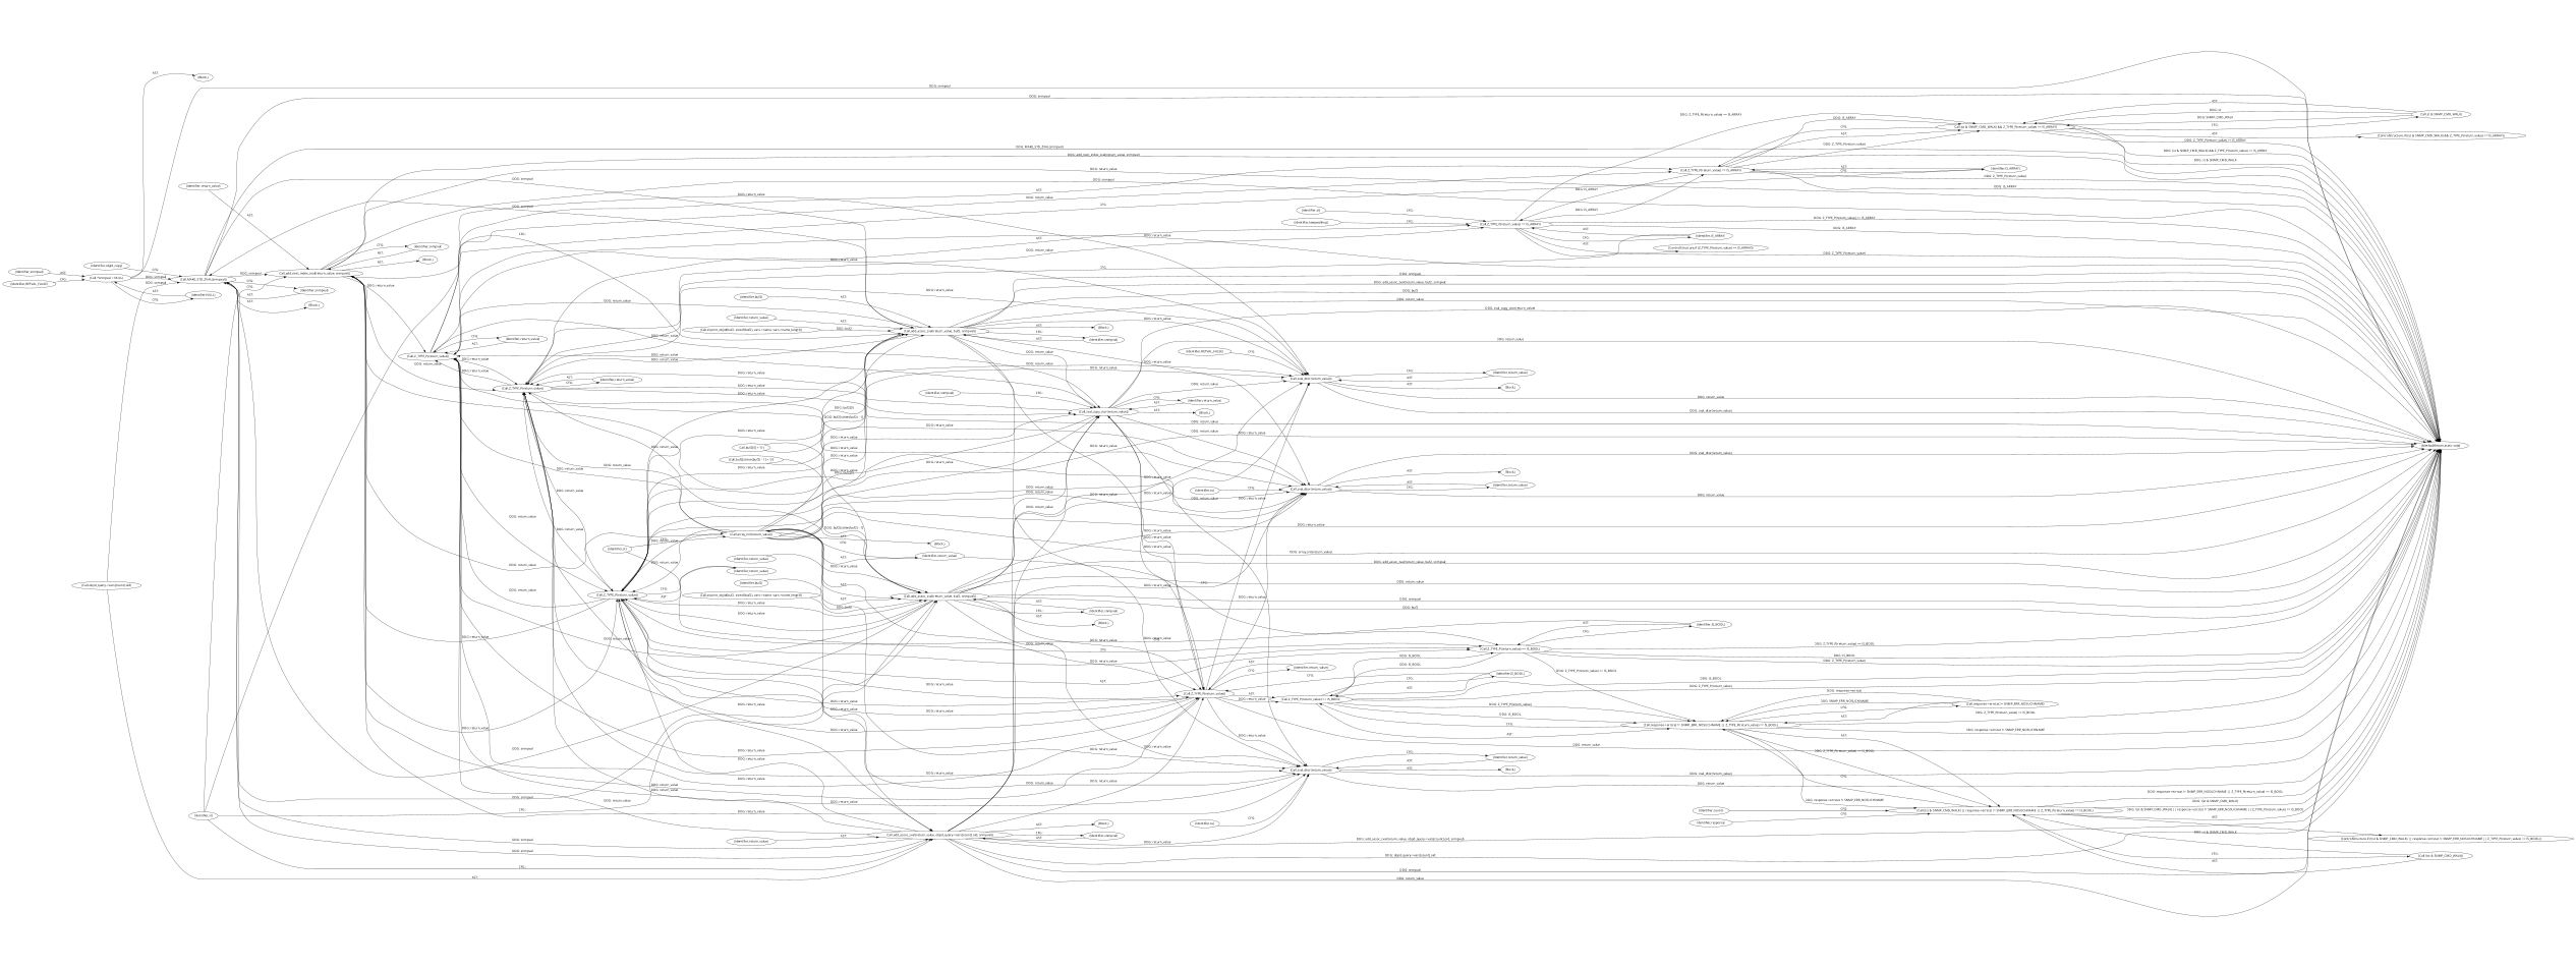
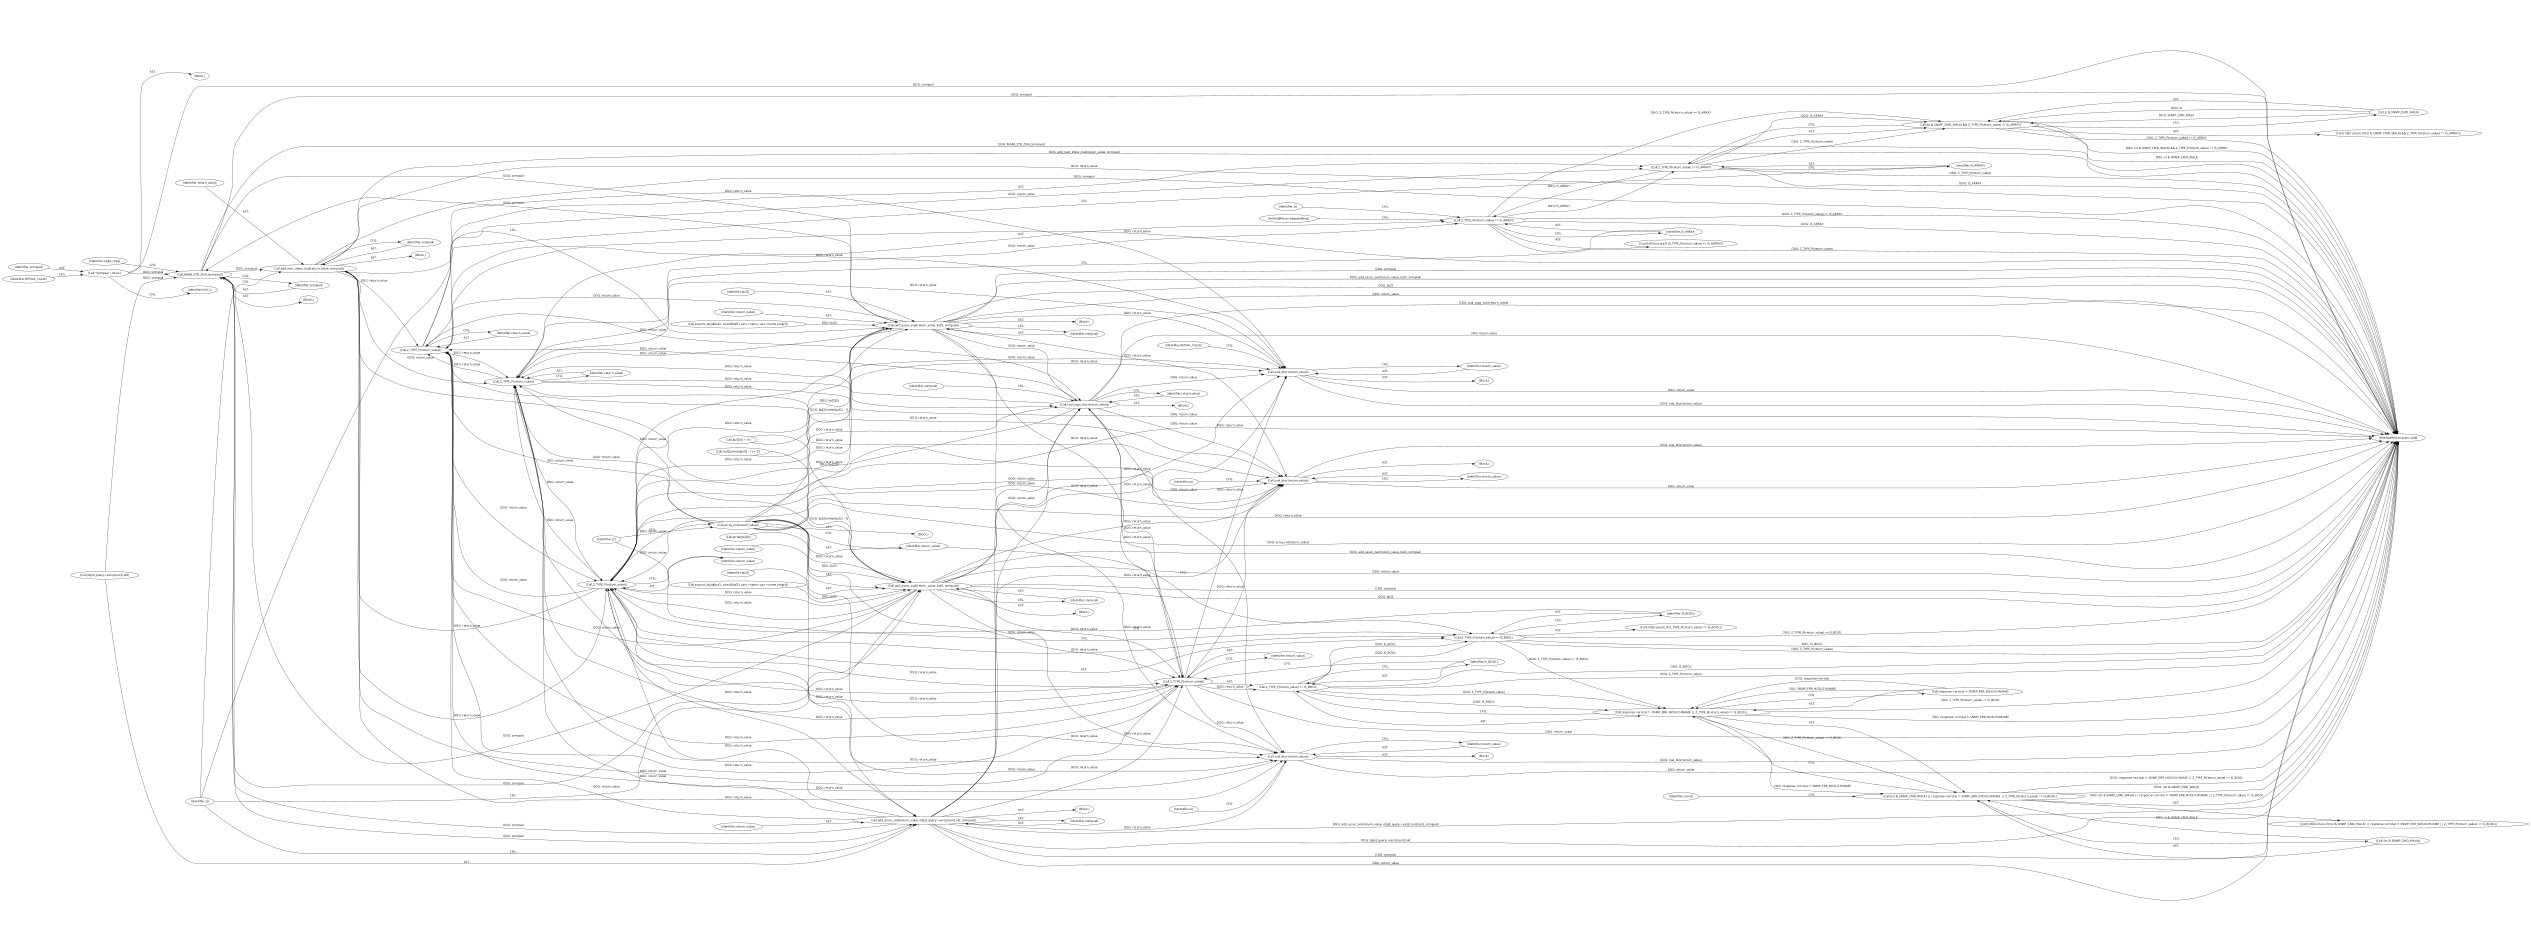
  digraph {
    fontname="Open Sans"
    rankdir=LR
    node [fontname="Open Sans"]
    edge [fontname="Open Sans"]
    n1 [label="(Call,*snmpval = NULL)"]
    n2 [label="(Call,MAKE_STD_ZVAL(snmpval))"]
    n3 [label="(MethodReturn,static void)"]
    n4 [label="(Block,)"]
    n5 [label="(Identifier,NULL)"]
    n6 [label="(Call,add_next_index_zval(return_value, snmpval))"]
    n7 [label="(Call,add_assoc_zval(return_value, objid_query->vars[count].oid, snmpval))"]
    n8 [label="(Call,add_assoc_zval(return_value, buf2, snmpval))"]
    n9 [label="(Call,add_assoc_zval(return_value, buf2, snmpval))"]
    n10 [label="(Identifier,snmpval)"]
    n11 [label="(Block,)"]
    n12 [label="(Call,Z_TYPE_P(return_value))"]
    n13 [label="(Call,Z_TYPE_P(return_value))"]
    n14 [label="(Call,Z_TYPE_P(return_value))"]
    n15 [label="(Call,Z_TYPE_P(return_value))"]
    n16 [label="(Call,zval_dtor(return_value))"]
    n17 [label="(Call,zval_dtor(return_value))"]
    n18 [label="(Call,zval_dtor(return_value))"]
    n19 [label="(Identifier,snmpval)"]
    n20 [label="(Block,)"]
    n21 [label="(Call,zval_copy_ctor(return_value))"]
    n22 [label="(Block,)"]
    n23 [label="(Identifier,snmpval)"]
    n24 [label="(Block,)"]
    n25 [label="(Identifier,snmpval)"]
    n26 [label="(Block,)"]
    n27 [label="(Identifier,snmpval)"]
    n28 [label="(Call,Z_TYPE_P(return_value) == IS_ARRAY)"]
    n29 [label="(Identifier,return_value)"]
    n30 [label="(Call,Z_TYPE_P(return_value) == IS_ARRAY)"]
    n31 [label="(Identifier,return_value)"]
    n32 [label="(Call,Z_TYPE_P(return_value) == IS_BOOL)"]
    n33 [label="(Call,array_init(return_value))"]
    n34 [label="(Identifier,return_value)"]
    n35 [label="(Identifier,return_value)"]
    n36 [label="(Block,)"]
    n37 [label="(Call,Z_TYPE_P(return_value) == IS_BOOL)"]
    n38 [label="(Identifier,return_value)"]
    n39 [label="(Identifier,return_value)"]
    n40 [label="(Block,)"]
    n41 [label="(Identifier,return_value)"]
    n42 [label="(Block,)"]
    n43 [label="(Identifier,return_value)"]
    n44 [label="(Block,)"]
    n45 [label="(Call,(st & SNMP_CMD_WALK) && Z_TYPE_P(return_value) == IS_ARRAY)"]
    n46 [label="(Identifier,IS_ARRAY)"]
    n47 [label="(ControlStructure,if ((st & SNMP_CMD_WALK) && Z_TYPE_P(return_value) == IS_ARRAY))"]
    n48 [label="(Call,st & SNMP_CMD_WALK)"]
    n49 [label="(Identifier,IS_ARRAY)"]
    n50 [label="(ControlStructure,if (Z_TYPE_P(return_value) == IS_ARRAY))"]
    n51 [label="(Call,response->errstat != SNMP_ERR_NOSUCHNAME || Z_TYPE_P(return_value) == IS_BOOL)"]
    n52 [label="(Identifier,IS_BOOL)"]
+   n53 [label="(ControlStructure,if (Z_TYPE_P(return_value) == IS_BOOL))"]
    n54 [label="(Identifier,return_value)"]
    n55 [label="(Block,)"]
    n56 [label="(Call,!(st & SNMP_CMD_WALK) || response->errstat != SNMP_ERR_NOSUCHNAME || Z_TYPE_P(return_value) == IS_BOOL)"]
    n57 [label="(Call,response->errstat != SNMP_ERR_NOSUCHNAME)"]
    n58 [label="(Identifier,IS_BOOL)"]
    n59 [label="(ControlStructure,if (!(st & SNMP_CMD_WALK) || response->errstat != SNMP_ERR_NOSUCHNAME || Z_TYPE_P(return_value) == IS_BOOL))"]
    n60 [label="(Call,!(st & SNMP_CMD_WALK))"]
    n61 [label="(Call,objid_query->vars[count].oid)"]
    n62 [label="(Identifier,RETVAL_FALSE)"]
    n63 [label="(Call,buf2[strlen(buf2) - 1] = '\0')"]
-   n64 [label="(Identifier,response)"]
    n65 [label="(Identifier,snmpval)"]
+   n66 [label="(Call,strlen(buf2))"]
    n67 [label="(Identifier,return_value)"]
    n68 [label="(Identifier,snmpval)"]
    n69 [label="(Identifier,RETVAL_FALSE)"]
    n70 [label="(Identifier,return_value)"]
    n71 [label="(Identifier,return_value)"]
    n72 [label="(Call,buf2[0] = '\0')"]
-   n73 [label="(Identifier,keepwalking)"]
+   n73 [label="(MethodReturn,keepwalking)"]
    n74 [label="(Identifier,ss)"]
    n75 [label="(Call,snprint_objid(buf2, sizeof(buf2), vars->name, vars->name_length))"]
    n76 [label="(Identifier,objid_copy)"]
    n77 [label="(Identifier,st)"]
    n78 [label="(Identifier,ss)"]
    n79 [label="(Identifier,buf2)"]
    n80 [label="(Identifier,count)"]
    n81 [label="(Identifier,return_value)"]
    n82 [label="(Identifier,st)"]
    n83 [label="(Identifier,buf2)"]
    n84 [label="(Identifier,st)"]
    n85 [label="(Call,snprint_objid(buf2, sizeof(buf2), vars->name, vars->name_length))"]
    n1 -> n2 [label="DDG: snmpval"]
    n1 -> n3 [label="DDG: snmpval"]
    n1 -> n4 [label="AST: "]
    n1 -> n5 [label="CFG: "]
    n2 -> n3 [label="DDG: snmpval"]
    n2 -> n3 [label="DDG: MAKE_STD_ZVAL(snmpval)"]
    n2 -> n6 [label="DDG: snmpval"]
    n2 -> n7 [label="DDG: snmpval"]
    n2 -> n8 [label="DDG: snmpval"]
    n2 -> n9 [label="DDG: snmpval"]
    n2 -> n10 [label="CFG: "]
    n2 -> n11 [label="AST: "]
-   n5 -> n1 [label="AST: "]
    n6 -> n3 [label="DDG: add_next_index_zval(return_value, snmpval)"]
    n6 -> n3 [label="DDG: return_value"]
    n6 -> n3 [label="DDG: snmpval"]
    n6 -> n12 [label="DDG: return_value"]
    n6 -> n13 [label="DDG: return_value"]
    n6 -> n14 [label="DDG: return_value"]
    n6 -> n15 [label="DDG: return_value"]
    n6 -> n16 [label="DDG: return_value"]
    n6 -> n17 [label="DDG: return_value"]
    n6 -> n18 [label="DDG: return_value"]
    n6 -> n19 [label="CFG: "]
    n6 -> n20 [label="AST: "]
    n7 -> n2 [label="DDG: snmpval"]
    n7 -> n3 [label="DDG: return_value"]
    n7 -> n3 [label="DDG: objid_query->vars[count].oid"]
    n7 -> n3 [label="DDG: add_assoc_zval(return_value, objid_query->vars[count].oid, snmpval)"]
    n7 -> n3 [label="DDG: snmpval"]
    n7 -> n12 [label="DDG: return_value"]
    n7 -> n13 [label="DDG: return_value"]
    n7 -> n14 [label="DDG: return_value"]
    n7 -> n15 [label="DDG: return_value"]
    n7 -> n16 [label="DDG: return_value"]
    n7 -> n17 [label="DDG: return_value"]
    n7 -> n18 [label="DDG: return_value"]
    n7 -> n21 [label="DDG: return_value"]
    n7 -> n22 [label="AST: "]
    n7 -> n23 [label="CFG: "]
    n8 -> n2 [label="DDG: snmpval"]
    n8 -> n3 [label="DDG: buf2"]
    n8 -> n3 [label="DDG: add_assoc_zval(return_value, buf2, snmpval)"]
    n8 -> n3 [label="DDG: return_value"]
    n8 -> n3 [label="DDG: snmpval"]
    n8 -> n12 [label="DDG: return_value"]
    n8 -> n13 [label="DDG: return_value"]
    n8 -> n14 [label="DDG: return_value"]
    n8 -> n15 [label="DDG: return_value"]
    n8 -> n16 [label="DDG: return_value"]
    n8 -> n17 [label="DDG: return_value"]
    n8 -> n18 [label="DDG: return_value"]
    n8 -> n21 [label="DDG: return_value"]
    n8 -> n24 [label="AST: "]
    n8 -> n25 [label="CFG: "]
    n9 -> n2 [label="DDG: snmpval"]
    n9 -> n3 [label="DDG: snmpval"]
    n9 -> n3 [label="DDG: add_assoc_zval(return_value, buf2, snmpval)"]
    n9 -> n3 [label="DDG: buf2"]
    n9 -> n3 [label="DDG: return_value"]
    n9 -> n12 [label="DDG: return_value"]
    n9 -> n13 [label="DDG: return_value"]
    n9 -> n14 [label="DDG: return_value"]
    n9 -> n15 [label="DDG: return_value"]
    n9 -> n16 [label="DDG: return_value"]
    n9 -> n17 [label="DDG: return_value"]
    n9 -> n18 [label="DDG: return_value"]
    n9 -> n21 [label="DDG: return_value"]
    n9 -> n26 [label="AST: "]
    n9 -> n27 [label="CFG: "]
    n10 -> n2 [label="AST: "]
    n12 -> n3 [label="DDG: return_value"]
    n12 -> n13 [label="DDG: return_value"]
    n12 -> n14 [label="DDG: return_value"]
    n12 -> n15 [label="DDG: return_value"]
    n12 -> n16 [label="DDG: return_value"]
    n12 -> n17 [label="DDG: return_value"]
    n12 -> n18 [label="DDG: return_value"]
    n12 -> n21 [label="DDG: return_value"]
    n12 -> n28 [label="AST: "]
    n12 -> n28 [label="DDG: return_value"]
    n12 -> n29 [label="CFG: "]
    n13 -> n3 [label="DDG: return_value"]
    n13 -> n12 [label="DDG: return_value"]
    n13 -> n14 [label="DDG: return_value"]
    n13 -> n15 [label="DDG: return_value"]
    n13 -> n16 [label="DDG: return_value"]
    n13 -> n17 [label="DDG: return_value"]
    n13 -> n18 [label="DDG: return_value"]
    n13 -> n21 [label="DDG: return_value"]
    n13 -> n30 [label="AST: "]
    n13 -> n30 [label="DDG: return_value"]
    n13 -> n31 [label="CFG: "]
    n14 -> n3 [label="DDG: return_value"]
    n14 -> n6 [label="DDG: return_value"]
    n14 -> n7 [label="DDG: return_value"]
    n14 -> n8 [label="DDG: return_value"]
    n14 -> n9 [label="DDG: return_value"]
    n14 -> n12 [label="DDG: return_value"]
    n14 -> n13 [label="DDG: return_value"]
    n14 -> n15 [label="DDG: return_value"]
    n14 -> n16 [label="DDG: return_value"]
    n14 -> n17 [label="DDG: return_value"]
    n14 -> n18 [label="DDG: return_value"]
    n14 -> n21 [label="DDG: return_value"]
    n14 -> n32 [label="AST: "]
    n14 -> n32 [label="DDG: return_value"]
    n14 -> n33 [label="DDG: return_value"]
    n14 -> n34 [label="CFG: "]
    n15 -> n3 [label="DDG: return_value"]
    n15 -> n12 [label="DDG: return_value"]
    n15 -> n13 [label="DDG: return_value"]
    n15 -> n14 [label="DDG: return_value"]
    n15 -> n16 [label="DDG: return_value"]
    n15 -> n17 [label="DDG: return_value"]
    n15 -> n18 [label="DDG: return_value"]
    n15 -> n21 [label="DDG: return_value"]
    n15 -> n37 [label="AST: "]
    n15 -> n37 [label="DDG: return_value"]
    n15 -> n38 [label="CFG: "]
    n16 -> n3 [label="DDG: return_value"]
    n16 -> n3 [label="DDG: zval_dtor(return_value)"]
    n16 -> n39 [label="CFG: "]
    n16 -> n40 [label="AST: "]
    n17 -> n3 [label="DDG: zval_dtor(return_value)"]
    n17 -> n3 [label="DDG: return_value"]
    n17 -> n41 [label="CFG: "]
    n17 -> n42 [label="AST: "]
    n18 -> n3 [label="DDG: return_value"]
    n18 -> n3 [label="DDG: zval_dtor(return_value)"]
    n18 -> n43 [label="CFG: "]
    n18 -> n44 [label="AST: "]
    n19 -> n6 [label="AST: "]
    n21 -> n3 [label="DDG: zval_copy_ctor(return_value)"]
    n21 -> n3 [label="DDG: return_value"]
    n21 -> n12 [label="DDG: return_value"]
    n21 -> n13 [label="DDG: return_value"]
    n21 -> n14 [label="DDG: return_value"]
    n21 -> n15 [label="DDG: return_value"]
    n21 -> n16 [label="DDG: return_value"]
    n21 -> n17 [label="DDG: return_value"]
    n21 -> n18 [label="DDG: return_value"]
    n21 -> n35 [label="CFG: "]
    n21 -> n36 [label="AST: "]
    n23 -> n7 [label="AST: "]
    n25 -> n8 [label="AST: "]
    n27 -> n9 [label="AST: "]
    n28 -> n3 [label="DDG: IS_ARRAY"]
    n28 -> n3 [label="DDG: Z_TYPE_P(return_value)"]
    n28 -> n30 [label="DDG: IS_ARRAY"]
    n28 -> n45 [label="AST: "]
    n28 -> n45 [label="DDG: Z_TYPE_P(return_value)"]
    n28 -> n45 [label="DDG: IS_ARRAY"]
    n28 -> n46 [label="CFG: "]
    n29 -> n12 [label="AST: "]
    n30 -> n3 [label="DDG: IS_ARRAY"]
    n30 -> n3 [label="DDG: Z_TYPE_P(return_value)"]
    n30 -> n3 [label="DDG: Z_TYPE_P(return_value) == IS_ARRAY"]
    n30 -> n28 [label="DDG: IS_ARRAY"]
    n30 -> n45 [label="DDG: Z_TYPE_P(return_value) == IS_ARRAY"]
    n30 -> n49 [label="CFG: "]
    n30 -> n50 [label="AST: "]
    n31 -> n13 [label="AST: "]
    n32 -> n3 [label="DDG: IS_BOOL"]
    n32 -> n3 [label="DDG: Z_TYPE_P(return_value)"]
    n32 -> n3 [label="DDG: Z_TYPE_P(return_value) == IS_BOOL"]
    n32 -> n37 [label="DDG: IS_BOOL"]
    n32 -> n51 [label="DDG: Z_TYPE_P(return_value) == IS_BOOL"]
    n32 -> n52 [label="CFG: "]
+   n32 -> n53 [label="AST: "]
    n33 -> n3 [label="DDG: return_value"]
    n33 -> n3 [label="DDG: array_init(return_value)"]
-   n33 -> n6 [label="DDG: return_value"]
    n33 -> n7 [label="DDG: return_value"]
    n33 -> n8 [label="DDG: return_value"]
    n33 -> n9 [label="DDG: return_value"]
    n33 -> n12 [label="DDG: return_value"]
    n33 -> n13 [label="DDG: return_value"]
    n33 -> n14 [label="DDG: return_value"]
    n33 -> n15 [label="DDG: return_value"]
    n33 -> n16 [label="DDG: return_value"]
    n33 -> n17 [label="DDG: return_value"]
    n33 -> n18 [label="DDG: return_value"]
-   n33 -> n21 [label="DDG: return_value"]
    n33 -> n54 [label="CFG: "]
    n33 -> n55 [label="AST: "]
    n34 -> n14 [label="AST: "]
    n35 -> n21 [label="AST: "]
    n37 -> n3 [label="DDG: IS_BOOL"]
    n37 -> n3 [label="DDG: Z_TYPE_P(return_value)"]
    n37 -> n32 [label="DDG: IS_BOOL"]
    n37 -> n51 [label="AST: "]
    n37 -> n51 [label="DDG: Z_TYPE_P(return_value)"]
    n37 -> n51 [label="DDG: IS_BOOL"]
    n37 -> n58 [label="CFG: "]
    n38 -> n15 [label="AST: "]
    n39 -> n16 [label="AST: "]
    n41 -> n17 [label="AST: "]
    n43 -> n18 [label="AST: "]
    n45 -> n3 [label="DDG: (st & SNMP_CMD_WALK) && Z_TYPE_P(return_value) == IS_ARRAY"]
    n45 -> n3 [label="DDG: st & SNMP_CMD_WALK"]
    n45 -> n3 [label="DDG: Z_TYPE_P(return_value) == IS_ARRAY"]
    n45 -> n28 [label="CFG: "]
    n45 -> n47 [label="AST: "]
    n45 -> n48 [label="CFG: "]
    n46 -> n12 [label="CFG: "]
    n46 -> n28 [label="AST: "]
    n48 -> n45 [label="AST: "]
    n48 -> n45 [label="DDG: st"]
    n48 -> n45 [label="DDG: SNMP_CMD_WALK"]
    n49 -> n13 [label="CFG: "]
    n49 -> n30 [label="AST: "]
    n51 -> n3 [label="DDG: Z_TYPE_P(return_value) == IS_BOOL"]
    n51 -> n3 [label="DDG: response->errstat != SNMP_ERR_NOSUCHNAME"]
    n51 -> n37 [label="CFG: "]
    n51 -> n56 [label="AST: "]
    n51 -> n56 [label="DDG: response->errstat != SNMP_ERR_NOSUCHNAME"]
    n51 -> n56 [label="DDG: Z_TYPE_P(return_value) == IS_BOOL"]
    n51 -> n57 [label="CFG: "]
    n52 -> n14 [label="CFG: "]
    n52 -> n32 [label="AST: "]
    n54 -> n32 [label="CFG: "]
    n54 -> n33 [label="AST: "]
    n56 -> n3 [label="DDG: response->errstat != SNMP_ERR_NOSUCHNAME || Z_TYPE_P(return_value) == IS_BOOL"]
    n56 -> n3 [label="DDG: !(st & SNMP_CMD_WALK)"]
    n56 -> n3 [label="DDG: !(st & SNMP_CMD_WALK) || response->errstat != SNMP_ERR_NOSUCHNAME || Z_TYPE_P(return_value) == IS_BOOL"]
    n56 -> n51 [label="CFG: "]
    n56 -> n59 [label="AST: "]
    n56 -> n60 [label="CFG: "]
    n57 -> n51 [label="AST: "]
    n57 -> n51 [label="DDG: response->errstat"]
    n57 -> n51 [label="DDG: SNMP_ERR_NOSUCHNAME"]
    n58 -> n15 [label="CFG: "]
    n58 -> n37 [label="AST: "]
    n60 -> n56 [label="AST: "]
    n60 -> n56 [label="DDG: st & SNMP_CMD_WALK"]
    n61 -> n2 [label="DDG: snmpval"]
    n61 -> n7 [label="AST: "]
    n62 -> n16 [label="CFG: "]
    n63 -> n8 [label="DDG: buf2[strlen(buf2) - 1]"]
    n63 -> n9 [label="DDG: buf2[strlen(buf2) - 1]"]
-   n64 -> n56 [label="CFG: "]
    n65 -> n21 [label="CFG: "]
+   n66 -> n8 [label="DDG: buf2"]
    n67 -> n8 [label="AST: "]
    n68 -> n1 [label="AST: "]
    n69 -> n1 [label="CFG: "]
    n70 -> n9 [label="AST: "]
    n71 -> n6 [label="AST: "]
    n72 -> n8 [label="DDG: buf2[0]"]
    n72 -> n9 [label="DDG: buf2[0]"]
    n73 -> n30 [label="CFG: "]
    n74 -> n17 [label="CFG: "]
    n75 -> n9 [label="DDG: buf2"]
    n76 -> n2 [label="CFG: "]
    n77 -> n32 [label="CFG: "]
    n77 -> n33 [label="CFG: "]
    n78 -> n18 [label="CFG: "]
    n79 -> n9 [label="AST: "]
    n80 -> n56 [label="CFG: "]
    n81 -> n7 [label="AST: "]
    n82 -> n6 [label="CFG: "]
    n82 -> n7 [label="CFG: "]
    n82 -> n8 [label="CFG: "]
    n82 -> n9 [label="CFG: "]
    n83 -> n8 [label="AST: "]
    n84 -> n30 [label="CFG: "]
    n85 -> n8 [label="DDG: buf2"]
  }
